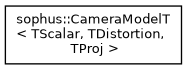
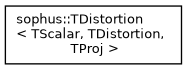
  digraph {
    rankdir=LR
-   n1 [color=black fillcolor=white fontname=Helvetica fontsize=10 height=0.2 label="sophus::CameraModelT\l\< TScalar, TDistortion,\l TProj \>" shape=record style=filled width=0.4]
+   n1 [color=black fillcolor=white fontname=Helvetica fontsize=10 height=0.2 label="sophus::TDistortion\l\< TScalar, TDistortion,\l TProj \>" shape=record style=filled width=0.4]
  }
